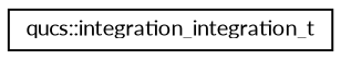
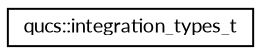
  digraph {
    rankdir=LR
    fontname=Lato
-   n1 [color=black fillcolor=white fontname=Lato fontsize=10 height=0.2 label="qucs::integration_integration_t" shape=record style=filled width=0.4]
+   n1 [color=black fillcolor=white fontname=Lato fontsize=10 height=0.2 label="qucs::integration_types_t" shape=record style=filled width=0.4]
  }
